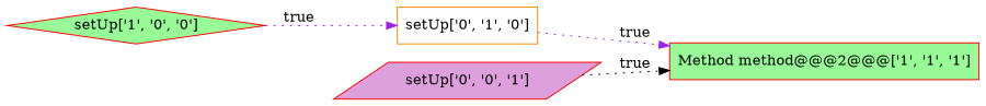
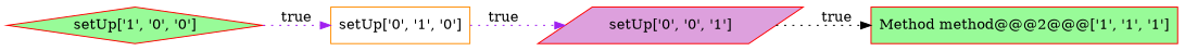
  digraph {
    rankdir=LR
    node [color=red fillcolor=palegreen shape=box style=filled]
    edge [color=purple style=dotted]
    n1 [label="setUp['1', '0', '0']" shape=diamond]
    n2 [color=darkorange fillcolor=white label="setUp['0', '1', '0']"]
    n3 [label="Method method@@@2@@@['1', '1', '1']"]
    n4 [fillcolor=plum label="setUp['0', '0', '1']" shape=parallelogram]
    n1 -> n2 [label=true]
-   n2 -> n3 [label=true]
+   n2 -> n4 [label=true]
    n4 -> n3 [color=black label=true]
  }
